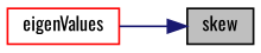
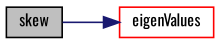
  digraph {
    rankdir=LR
    fontname=Oswald
    node [fontname=Oswald fontsize=10 shape=record]
    n1 [color=black fillcolor=grey75 fontcolor=black height=0.2 label=skew style=filled width=0.4]
    n2 [color=red height=0.2 label=eigenValues width=0.4]
-   n2 -> n1 [color=midnightblue fontname=Oswald fontsize=10 labelfontname=Helvetica labelfontsize=10 style=solid]
+   n1 -> n2 [color=midnightblue fontname=Oswald fontsize=10 labelfontname=Helvetica labelfontsize=10 style=solid]
  }
